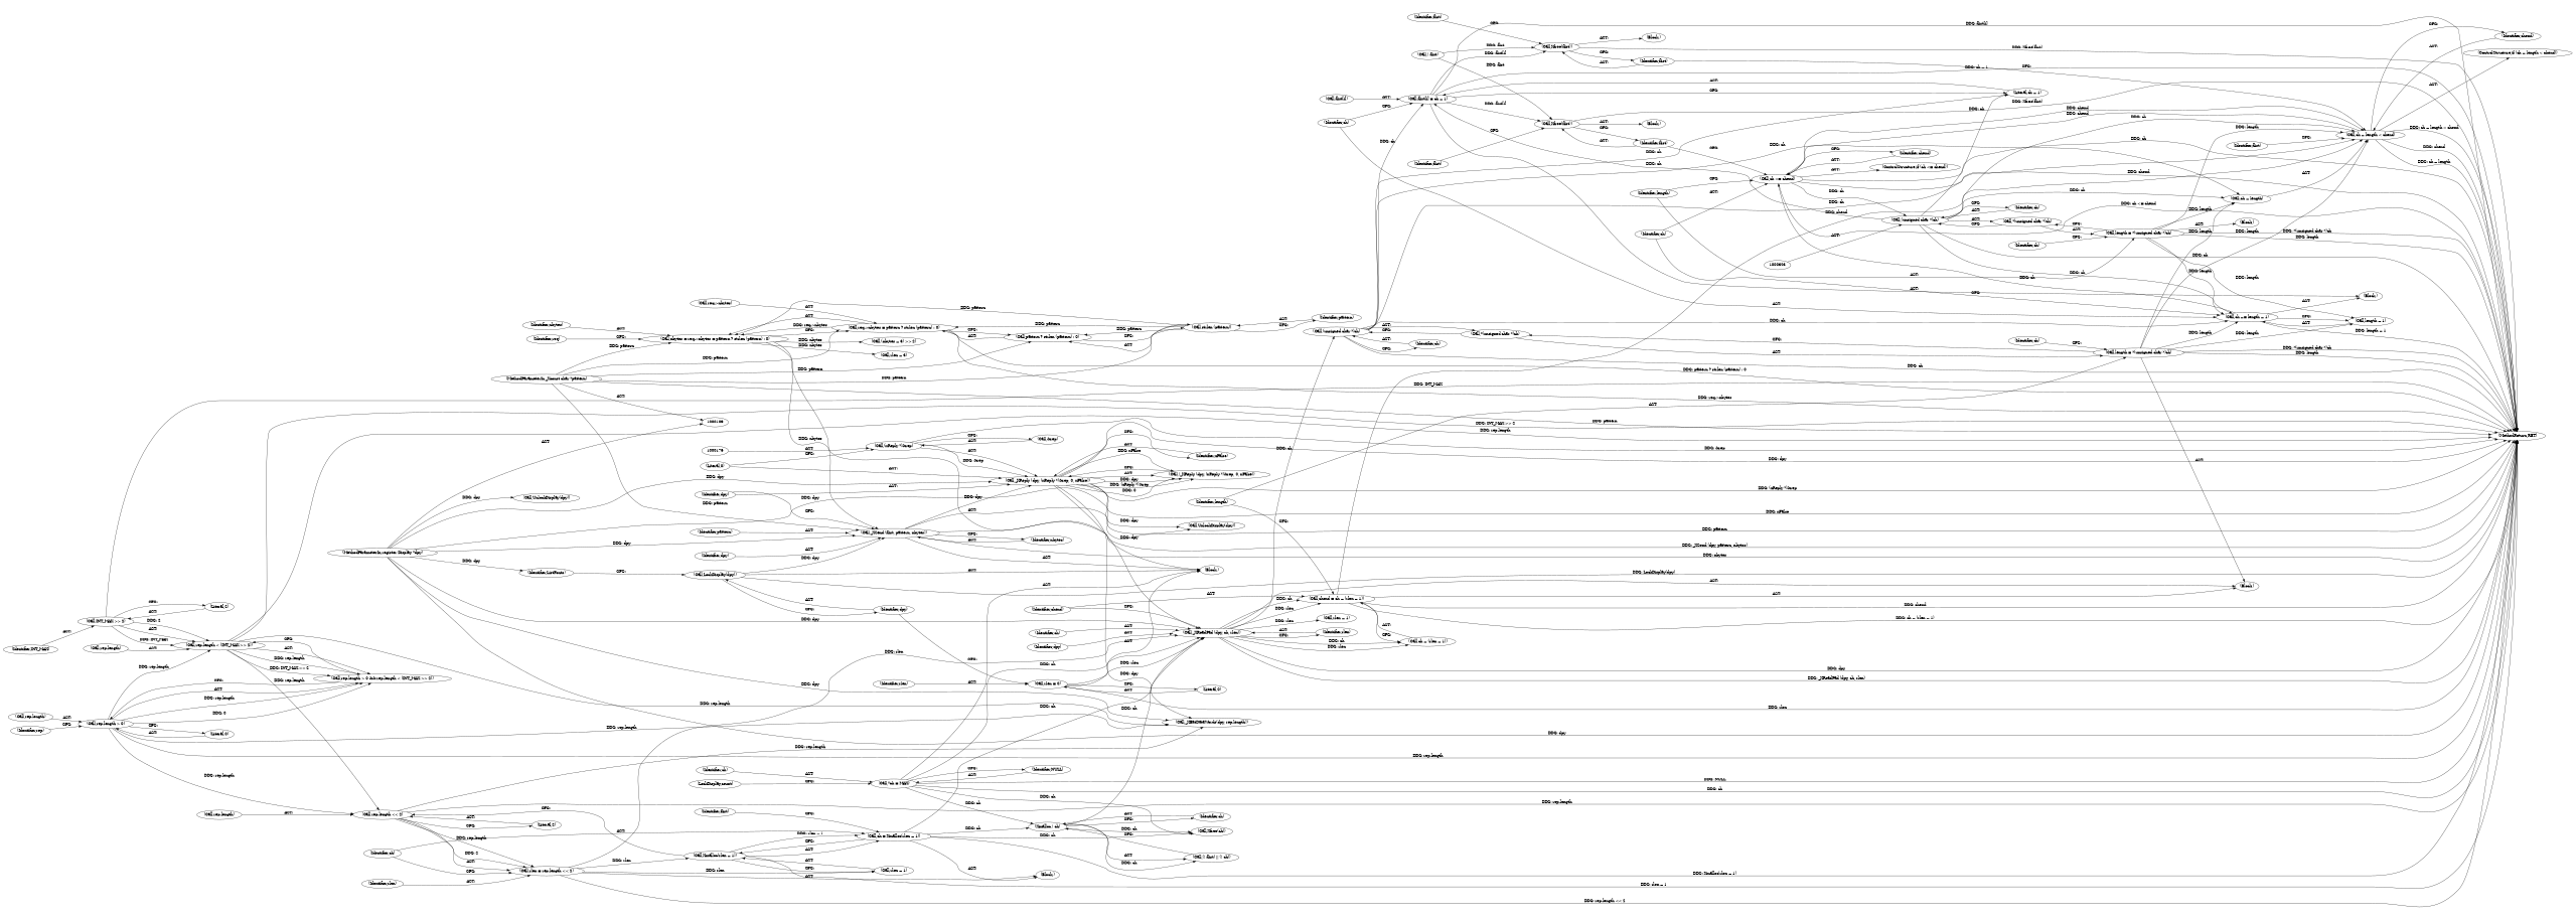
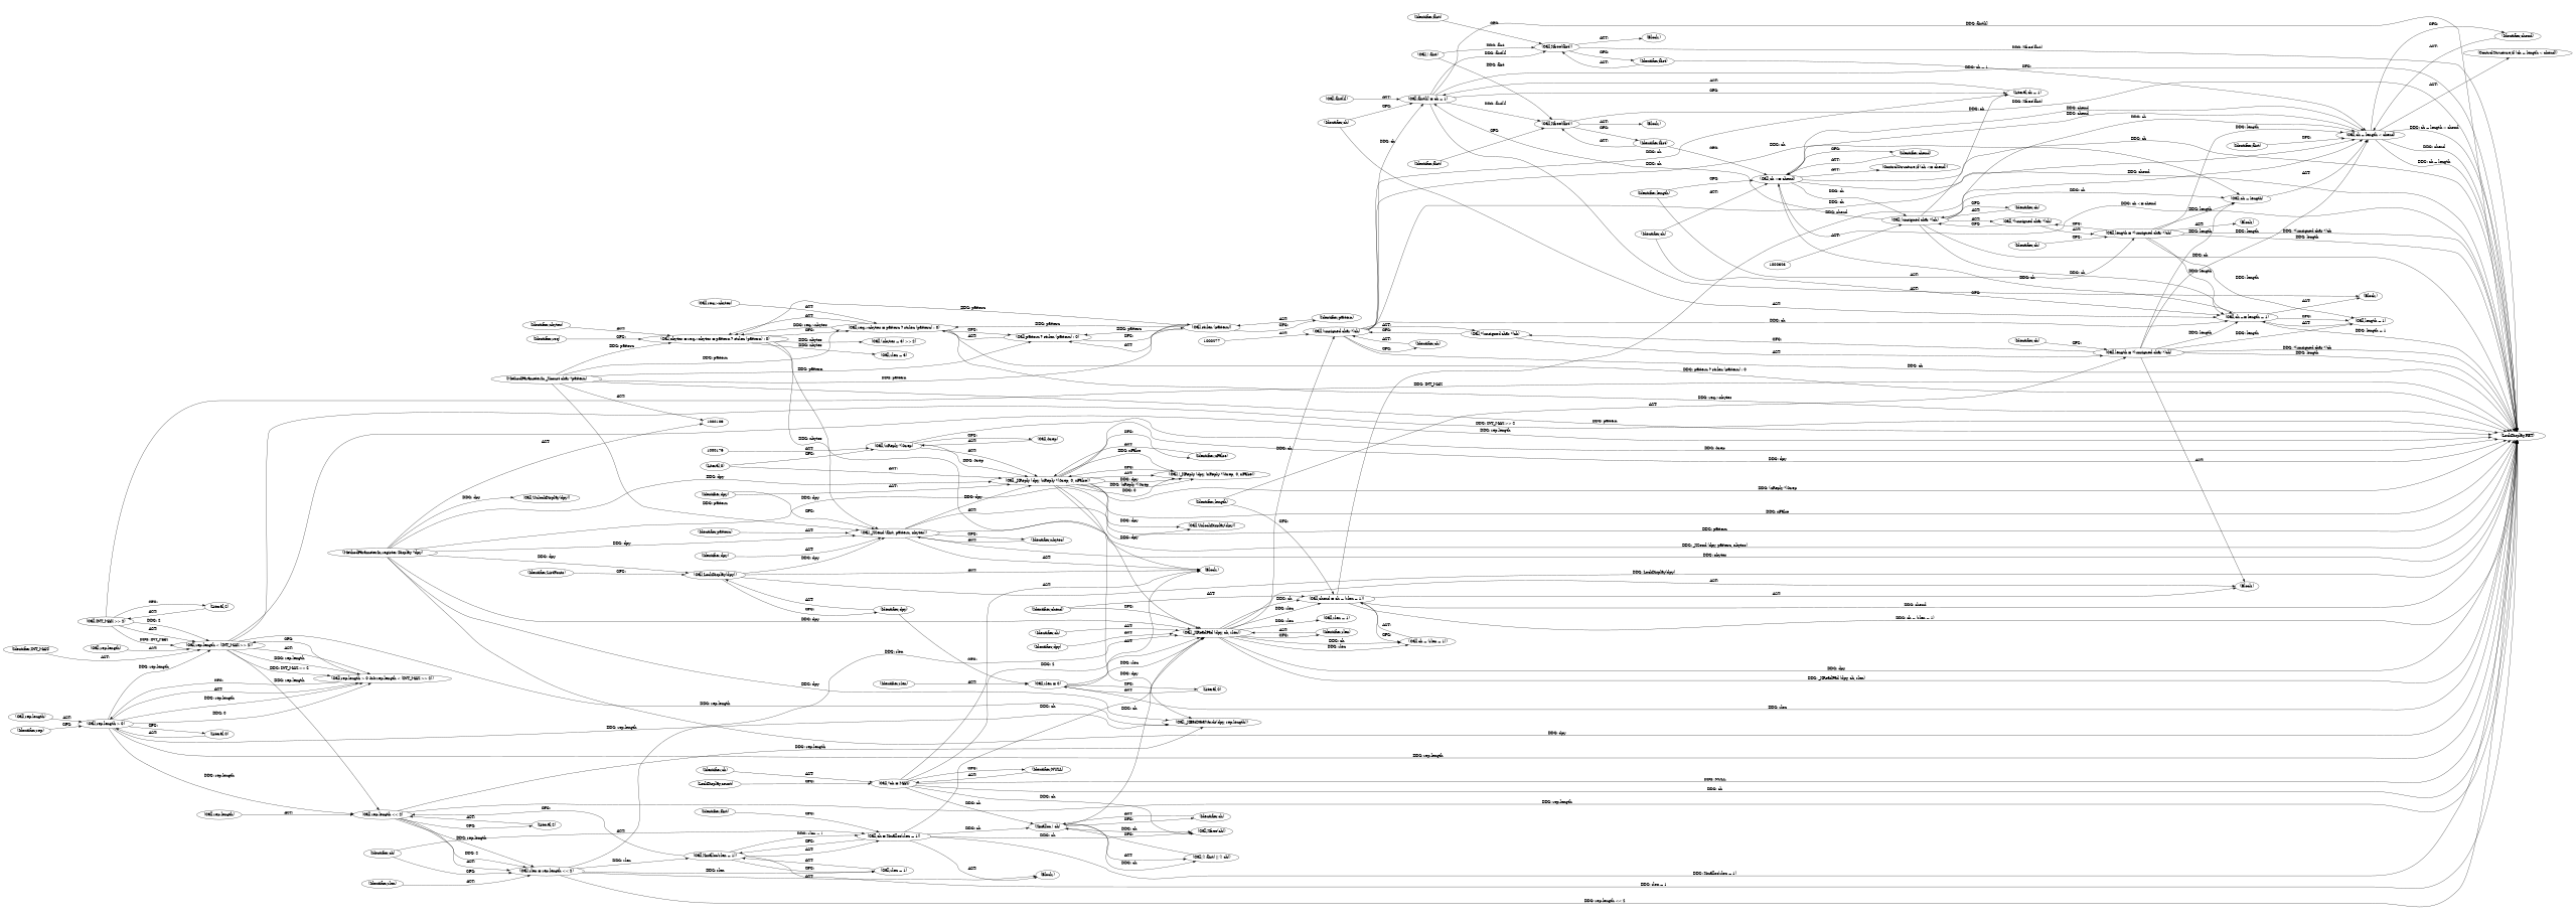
  digraph {
    rankdir=LR
    n1 [label="(Call,flist[i] = ch + 1)"]
    n2 [label="(Call,Xfree(flist))"]
    n3 [label="(Call,Xfree(flist))"]
-   n4 [label="(MethodReturn,RET)"]
+   n4 [label="(LockDisplay,RET)"]
    n5 [label="(Literal,ch + 1)"]
    n6 [label="(Block,)"]
    n7 [label="(Identifier,flist)"]
    n8 [label="(Block,)"]
    n9 [label="(Identifier,flist)"]
    n10 [label="(Block,)"]
    n11 [label="(Call,(unsigned char *)ch)"]
    n12 [label="(Call,ch += length + 1)"]
    n13 [label="(Call,ch + length < chend)"]
    n14 [label="(Call,ch + length)"]
    n15 [label="(Call,*(unsigned char *)ch)"]
    n16 [label="(Identifier,ch)"]
    n17 [label="(Call,ch <= chend)"]
    n18 [label="(Call,length + 1)"]
    n19 [label="(ControlStructure,if (ch + length < chend))"]
    n20 [label="(Identifier,chend)"]
    n21 [label="(Call,length = *(unsigned char *)ch)"]
    n22 [label="(Call,_XReadPad (dpy, ch, rlen))"]
    n23 [label="(Call,chend = ch + (rlen + 1))"]
    n24 [label="(Block,)"]
    n25 [label="(Call,ch + (rlen + 1))"]
    n26 [label="(Identifier,rlen)"]
    n27 [label="(Call,rlen + 1)"]
    n28 [label="(Call,_XReply (dpy, (xReply *)&rep, 0, xFalse))"]
    n29 [label="(Call,UnlockDisplay(dpy))"]
    n30 [label="(Call,!_XReply (dpy, (xReply *)&rep, 0, xFalse))"]
    n31 [label="(Identifier,xFalse)"]
    n32 [label="(Call,_XEatDataWords(dpy, rep.length))"]
    n33 [label="(Call,_XSend (flist, pattern, nbytes))"]
    n34 [label="(Block,)"]
    n35 [label="(Identifier,nbytes)"]
    n36 [label="(Call,LockDisplay(dpy))"]
    n37 [label="(Identifier,dpy)"]
    n38 [label="(Call,rlen = 0)"]
    n39 [label="(MethodParameterIn,register Display *dpy)"]
    n40 [label="(Call,UnlockDisplay(dpy))"]
    1000109
    n42 [label="(MethodParameterIn,_Xconst char *pattern)"]
    n43 [label="(Call,nbytes = req->nbytes = pattern ? strlen (pattern) : 0)"]
    n44 [label="(Call,req->nbytes = pattern ? strlen (pattern) : 0)"]
    n45 [label="(Call,strlen (pattern))"]
    n46 [label="(Call,pattern ? strlen (pattern) : 0)"]
    n47 [label="(Call,(nbytes + 3) >> 2)"]
    n48 [label="(Call,rlen + 3)"]
    n49 [label="(Identifier,pattern)"]
    n50 [label="(Call,(xReply *)&rep)"]
    n51 [label="(Call,&rep)"]
    n52 [label="(Xmalloc,! ch)"]
    n53 [label="(Identifier,ch)"]
    n54 [label="(Call,(! flist) || (! ch))"]
    n55 [label="(Call,Xfree(ch))"]
    n56 [label="(Call,ch = Xmalloc(rlen + 1))"]
    n57 [label="(Call,Xmalloc(rlen + 1))"]
    n58 [label="(Block,)"]
    n59 [label="(Call,rlen + 1)"]
    n60 [label="(Call,rep.length << 2)"]
    n61 [label="(Call,rlen = rep.length << 2)"]
    n62 [label="(Literal,2)"]
    n63 [label="(Call,rep.length > 0)"]
    n64 [label="(Call,rep.length < (INT_MAX >> 2))"]
    n65 [label="(Call,rep.length > 0 && rep.length < (INT_MAX >> 2))"]
    n66 [label="(Literal,0)"]
    n67 [label="(Call,INT_MAX >> 2)"]
    n68 [label="(Literal,2)"]
    n69 [label="(Call,*ch = MAX)"]
    n70 [label="(Identifier,NULL)"]
    n71 [label="(Literal,0)"]
    n72 [label="(Call,(unsigned char *)ch)"]
    n73 [label="(Call,*(unsigned char *)ch)"]
    n74 [label="(Identifier,ch)"]
    n75 [label="(Call,length = *(unsigned char *)ch)"]
    n76 [label="(Identifier,chend)"]
    n77 [label="(ControlStructure,if (ch <= chend))"]
    n78 [label="(Block,)"]
    n79 [label="(Identifier,nbytes)"]
    n80 [label="(Identifier,ch)"]
    n81 [label="(Identifier,pattern)"]
    n82 [label="(Identifier,length)"]
    n83 [label="(Identifier,INT_MAX)"]
    n84 [label="(Identifier,ch)"]
    n85 [label="(Identifier,ch)"]
    n86 [label="(Identifier,flist)"]
    n87 [label="(Call,rep.length)"]
    n88 [label="(Identifier,chend)"]
    n89 [label="(Call,req->nbytes)"]
    n90 [label="(Identifier,req)"]
    n91 [label="(Identifier,flist)"]
    n92 [label="(LockDisplay,count)"]
    n93 [label="(Identifier,dpy)"]
    n94 [label="(Identifier,length)"]
    n95 [label="(Identifier,ch)"]
    n96 [label="(Call,! flist)"]
    n97 [label="(Identifier,ListFonts)"]
    n98 [label="(Call,rep.length)"]
    n99 [label="(Identifier,ch)"]
    n100 [label="(Identifier,flist)"]
    n101 [label="(Call,rep.length)"]
    n102 [label="(Identifier,rlen)"]
    n103 [label="(Identifier,rep)"]
    n104 [label="(Literal,0)"]
    n105 [label="(Identifier,dpy)"]
    n106 [label="(Identifier,ch)"]
    n107 [label="(Identifier,ch)"]
    n108 [label="(Call,flist[i])"]
    n109 [label="(Identifier,flist)"]
    n110 [label="(Identifier,dpy)"]
    n111 [label="(Identifier,rlen)"]
+   1000277
    1000176
    1000323
    n1 -> n2 [label="DDG: flist[i]"]
    n1 -> n3 [label="DDG: flist[i]"]
    n1 -> n4 [label="DDG: flist[i]"]
    n1 -> n4 [label="DDG: ch + 1"]
    n1 -> n5 [label="CFG: "]
    n1 -> n6 [label="AST: "]
    n2 -> n4 [label="DDG: Xfree(flist)"]
    n2 -> n7 [label="CFG: "]
    n2 -> n8 [label="AST: "]
    n3 -> n4 [label="DDG: Xfree(flist)"]
    n3 -> n9 [label="CFG: "]
    n3 -> n10 [label="AST: "]
    n5 -> n1 [label="AST: "]
    n7 -> n2 [label="AST: "]
    n7 -> n17 [label="CFG: "]
    n9 -> n3 [label="AST: "]
    n9 -> n13 [label="CFG: "]
    n11 -> n1 [label="DDG: ch"]
    n11 -> n4 [label="DDG: ch"]
    n11 -> n5 [label="DDG: ch"]
    n11 -> n12 [label="DDG: ch"]
    n11 -> n13 [label="DDG: ch"]
    n11 -> n14 [label="DDG: ch"]
    n11 -> n15 [label="AST: "]
    n11 -> n16 [label="CFG: "]
    n12 -> n4 [label="DDG: length + 1"]
    n12 -> n6 [label="AST: "]
    n12 -> n17 [label="DDG: ch"]
    n12 -> n18 [label="CFG: "]
    n13 -> n4 [label="DDG: ch + length < chend"]
    n13 -> n4 [label="DDG: chend"]
    n13 -> n4 [label="DDG: ch + length"]
    n13 -> n17 [label="DDG: chend"]
    n13 -> n19 [label="AST: "]
    n13 -> n20 [label="CFG: "]
    n14 -> n13 [label="AST: "]
    n15 -> n11 [label="CFG: "]
    n15 -> n21 [label="AST: "]
    n16 -> n11 [label="AST: "]
    n17 -> n4 [label="DDG: ch <= chend"]
    n17 -> n4 [label="DDG: ch"]
    n17 -> n4 [label="DDG: chend"]
    n17 -> n13 [label="DDG: chend"]
    n17 -> n72 [label="DDG: ch"]
    n17 -> n76 [label="CFG: "]
    n17 -> n77 [label="AST: "]
    n18 -> n12 [label="AST: "]
    n20 -> n13 [label="AST: "]
    n21 -> n4 [label="DDG: *(unsigned char *)ch"]
    n21 -> n4 [label="DDG: length"]
    n21 -> n12 [label="DDG: length"]
    n21 -> n13 [label="DDG: length"]
    n21 -> n14 [label="DDG: length"]
    n21 -> n15 [label="CFG: "]
    n21 -> n18 [label="DDG: length"]
    n21 -> n24 [label="AST: "]
    n22 -> n4 [label="DDG: dpy"]
    n22 -> n4 [label="DDG: _XReadPad (dpy, ch, rlen)"]
    n22 -> n11 [label="DDG: ch"]
    n22 -> n23 [label="DDG: ch"]
    n22 -> n23 [label="DDG: rlen"]
    n22 -> n24 [label="AST: "]
    n22 -> n25 [label="DDG: ch"]
    n22 -> n25 [label="DDG: rlen"]
    n22 -> n26 [label="CFG: "]
    n22 -> n27 [label="DDG: rlen"]
    n23 -> n4 [label="DDG: ch + (rlen + 1)"]
    n23 -> n4 [label="DDG: chend"]
    n23 -> n13 [label="DDG: chend"]
    n23 -> n24 [label="AST: "]
    n23 -> n25 [label="CFG: "]
    n25 -> n23 [label="AST: "]
    n26 -> n22 [label="AST: "]
    n28 -> n4 [label="DDG: xFalse"]
    n28 -> n4 [label="DDG: dpy"]
    n28 -> n4 [label="DDG: (xReply *)&rep"]
    n28 -> n22 [label="DDG: dpy"]
    n28 -> n29 [label="DDG: dpy"]
    n28 -> n30 [label="AST: "]
    n28 -> n30 [label="DDG: dpy"]
    n28 -> n30 [label="DDG: (xReply *)&rep"]
    n28 -> n30 [label="DDG: 0"]
    n28 -> n30 [label="DDG: xFalse"]
    n28 -> n31 [label="CFG: "]
    n28 -> n32 [label="DDG: dpy"]
    n30 -> n28 [label="CFG: "]
    n31 -> n28 [label="AST: "]
    n33 -> n4 [label="DDG: pattern"]
    n33 -> n4 [label="DDG: _XSend (dpy, pattern, nbytes)"]
    n33 -> n4 [label="DDG: nbytes"]
    n33 -> n28 [label="DDG: dpy"]
    n33 -> n34 [label="AST: "]
    n33 -> n35 [label="CFG: "]
    n35 -> n33 [label="AST: "]
    n36 -> n4 [label="DDG: LockDisplay(dpy)"]
    n36 -> n33 [label="DDG: dpy"]
    n36 -> n34 [label="AST: "]
    n36 -> n37 [label="CFG: "]
    n37 -> n36 [label="AST: "]
    n37 -> n38 [label="CFG: "]
    n38 -> n4 [label="DDG: rlen"]
    n38 -> n22 [label="DDG: rlen"]
    n38 -> n34 [label="AST: "]
    n38 -> n71 [label="CFG: "]
    n39 -> n4 [label="DDG: dpy"]
    n39 -> n22 [label="DDG: dpy"]
    n39 -> n28 [label="DDG: dpy"]
    n39 -> n29 [label="DDG: dpy"]
    n39 -> n32 [label="DDG: dpy"]
    n39 -> n33 [label="DDG: dpy"]
-   n39 -> n97 [label="DDG: dpy"]
+   n39 -> n36 [label="DDG: dpy"]
    n39 -> n40 [label="DDG: dpy"]
    n39 -> 1000109 [label="AST: "]
    n42 -> n4 [label="DDG: pattern"]
    n42 -> n33 [label="DDG: pattern"]
    n42 -> 1000109 [label="AST: "]
    n42 -> n43 [label="DDG: pattern"]
    n42 -> n44 [label="DDG: pattern"]
    n42 -> n45 [label="DDG: pattern"]
    n42 -> n46 [label="DDG: pattern"]
    n43 -> n33 [label="DDG: nbytes"]
    n43 -> n34 [label="AST: "]
    n43 -> n44 [label="CFG: "]
    n43 -> n47 [label="DDG: nbytes"]
    n43 -> n48 [label="DDG: nbytes"]
    n44 -> n4 [label="DDG: pattern ? strlen (pattern) : 0"]
    n44 -> n4 [label="DDG: req->nbytes"]
    n44 -> n43 [label="AST: "]
    n44 -> n43 [label="DDG: req->nbytes"]
    n44 -> n46 [label="CFG: "]
    n45 -> n43 [label="DDG: pattern"]
    n45 -> n44 [label="DDG: pattern"]
    n45 -> n46 [label="AST: "]
    n45 -> n46 [label="DDG: pattern"]
    n45 -> n49 [label="CFG: "]
    n46 -> n44 [label="AST: "]
    n46 -> n45 [label="CFG: "]
    n49 -> n45 [label="AST: "]
    n50 -> n4 [label="DDG: &rep"]
    n50 -> n28 [label="AST: "]
    n50 -> n28 [label="DDG: &rep"]
    n50 -> n51 [label="CFG: "]
    n51 -> n50 [label="AST: "]
    n52 -> n22 [label="DDG: ch"]
    n52 -> n53 [label="CFG: "]
    n52 -> n54 [label="AST: "]
    n52 -> n54 [label="DDG: ch"]
    n52 -> n55 [label="DDG: ch"]
    n53 -> n52 [label="AST: "]
    n54 -> n52 [label="CFG: "]
    n56 -> n4 [label="DDG: Xmalloc(rlen + 1)"]
    n56 -> n22 [label="DDG: ch"]
    n56 -> n52 [label="DDG: ch"]
    n56 -> n55 [label="DDG: ch"]
    n56 -> n57 [label="CFG: "]
    n56 -> n58 [label="AST: "]
    n57 -> n4 [label="DDG: rlen + 1"]
    n57 -> n56 [label="AST: "]
    n57 -> n56 [label="DDG: rlen + 1"]
    n57 -> n59 [label="CFG: "]
    n57 -> n60 [label="CFG: "]
    n59 -> n57 [label="AST: "]
    n60 -> n4 [label="DDG: rep.length"]
    n60 -> n32 [label="DDG: rep.length"]
    n60 -> n61 [label="AST: "]
    n60 -> n61 [label="DDG: rep.length"]
    n60 -> n61 [label="DDG: 2"]
    n60 -> n62 [label="CFG: "]
    n61 -> n4 [label="DDG: rep.length << 2"]
    n61 -> n22 [label="DDG: rlen"]
    n61 -> n57 [label="DDG: rlen"]
    n61 -> n58 [label="AST: "]
    n61 -> n59 [label="DDG: rlen"]
    n62 -> n60 [label="AST: "]
    n63 -> n4 [label="DDG: rep.length"]
    n63 -> n32 [label="DDG: rep.length"]
    n63 -> n60 [label="DDG: rep.length"]
    n63 -> n64 [label="DDG: rep.length"]
    n63 -> n65 [label="AST: "]
    n63 -> n65 [label="DDG: rep.length"]
    n63 -> n65 [label="DDG: 0"]
    n63 -> n66 [label="CFG: "]
    n64 -> n4 [label="DDG: INT_MAX >> 2"]
    n64 -> n4 [label="DDG: rep.length"]
    n64 -> n32 [label="DDG: rep.length"]
    n64 -> n60 [label="DDG: rep.length"]
    n64 -> n65 [label="AST: "]
    n64 -> n65 [label="DDG: rep.length"]
    n64 -> n65 [label="DDG: INT_MAX >> 2"]
    n65 -> n63 [label="CFG: "]
    n65 -> n64 [label="CFG: "]
    n66 -> n63 [label="AST: "]
    n67 -> n4 [label="DDG: INT_MAX"]
    n67 -> n64 [label="AST: "]
    n67 -> n64 [label="DDG: INT_MAX"]
    n67 -> n64 [label="DDG: 2"]
    n67 -> n68 [label="CFG: "]
    n68 -> n67 [label="AST: "]
    n69 -> n4 [label="DDG: NULL"]
    n69 -> n4 [label="DDG: ch"]
-   n69 -> n22 [label="DDG: ch"]
+   n69 -> n22 [label="DDG: 2"]
    n69 -> n34 [label="AST: "]
    n69 -> n52 [label="DDG: ch"]
    n69 -> n55 [label="DDG: ch"]
    n69 -> n70 [label="CFG: "]
    n70 -> n69 [label="AST: "]
    n71 -> n38 [label="AST: "]
    n72 -> n1 [label="DDG: ch"]
    n72 -> n4 [label="DDG: ch"]
    n72 -> n5 [label="DDG: ch"]
    n72 -> n12 [label="DDG: ch"]
    n72 -> n13 [label="DDG: ch"]
    n72 -> n14 [label="DDG: ch"]
    n72 -> n73 [label="AST: "]
    n72 -> n74 [label="CFG: "]
    n73 -> n72 [label="CFG: "]
    n73 -> n75 [label="AST: "]
    n74 -> n72 [label="AST: "]
    n75 -> n4 [label="DDG: *(unsigned char *)ch"]
    n75 -> n4 [label="DDG: length"]
    n75 -> n12 [label="DDG: length"]
    n75 -> n13 [label="DDG: length"]
    n75 -> n14 [label="DDG: length"]
    n75 -> n18 [label="DDG: length"]
    n75 -> n73 [label="CFG: "]
    n75 -> n78 [label="AST: "]
    n76 -> n17 [label="AST: "]
    n79 -> n43 [label="AST: "]
    n80 -> n12 [label="CFG: "]
    n80 -> n17 [label="AST: "]
    n81 -> n33 [label="AST: "]
    n82 -> n17 [label="CFG: "]
    n82 -> n75 [label="AST: "]
-   n83 -> n67 [label="AST: "]
+   n83 -> n64 [label="AST: "]
    n84 -> n21 [label="CFG: "]
    n85 -> n69 [label="AST: "]
    n86 -> n2 [label="CFG: "]
    n87 -> n60 [label="AST: "]
    n88 -> n22 [label="CFG: "]
    n88 -> n23 [label="AST: "]
    n89 -> n44 [label="AST: "]
    n90 -> n43 [label="CFG: "]
    n91 -> n56 [label="CFG: "]
    n92 -> n69 [label="CFG: "]
    n93 -> n33 [label="AST: "]
    n94 -> n21 [label="AST: "]
    n94 -> n23 [label="CFG: "]
    n95 -> n75 [label="CFG: "]
    n96 -> n2 [label="DDG: flist"]
    n96 -> n3 [label="DDG: flist"]
    n97 -> n36 [label="CFG: "]
    n98 -> n64 [label="AST: "]
    n99 -> n56 [label="AST: "]
    n99 -> n61 [label="CFG: "]
    n100 -> n3 [label="CFG: "]
    n101 -> n63 [label="AST: "]
    n102 -> n38 [label="AST: "]
    n103 -> n63 [label="CFG: "]
    n104 -> n28 [label="AST: "]
    n104 -> n50 [label="CFG: "]
    n105 -> n28 [label="AST: "]
    n105 -> n33 [label="CFG: "]
    n106 -> n22 [label="AST: "]
    n107 -> n1 [label="CFG: "]
    n107 -> n12 [label="AST: "]
    n108 -> n1 [label="AST: "]
    n109 -> n13 [label="CFG: "]
    n110 -> n22 [label="AST: "]
    n111 -> n61 [label="AST: "]
+   1000277 -> n11 [label="AST: "]
    1000176 -> n50 [label="AST: "]
    1000323 -> n72 [label="AST: "]
  }
